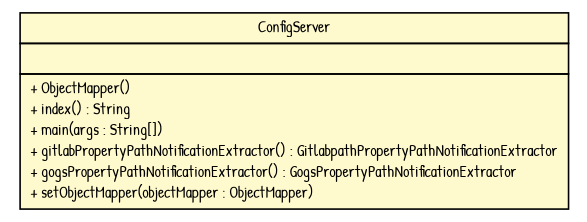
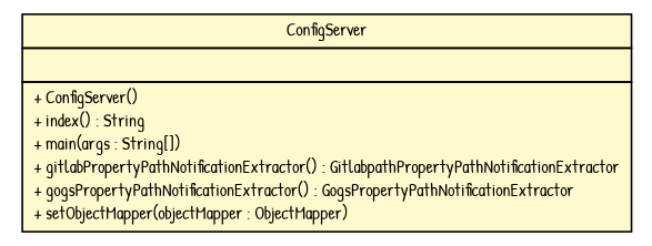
  digraph {
    nodesep=0.25
    ranksep=0.5
    fontname="Patrick Hand"
-   n1 [fontcolor=black fontname="Patrick Hand" fontsize=10.0 label=<<table title="com.yirendai.oss.environment.configserver.ConfigServer" border="0" cellborder="1" cellspacing="0" cellpadding="2" port="p" bgcolor="lemonChiffon" href="./ConfigServer.html"> 		<tr><td><table border="0" cellspacing="0" cellpadding="1"> <tr><td align="center" balign="center"> ConfigServer </td></tr> 		</table></td></tr> 		<tr><td><table border="0" cellspacing="0" cellpadding="1"> <tr><td align="left" balign="left">  </td></tr> 		</table></td></tr> 		<tr><td><table border="0" cellspacing="0" cellpadding="1"> <tr><td align="left" balign="left"> + ObjectMapper() </td></tr> <tr><td align="left" balign="left"> + index() : String </td></tr> <tr><td align="left" balign="left"> + main(args : String[]) </td></tr> <tr><td align="left" balign="left"> + gitlabPropertyPathNotificationExtractor() : GitlabpathPropertyPathNotificationExtractor </td></tr> <tr><td align="left" balign="left"> + gogsPropertyPathNotificationExtractor() : GogsPropertyPathNotificationExtractor </td></tr> <tr><td align="left" balign="left"> + setObjectMapper(objectMapper : ObjectMapper) </td></tr> 		</table></td></tr> 		</table>> shape=plaintext]
+   n1 [fontcolor=black fontname="Patrick Hand" fontsize=10.0 label=<<table title="com.yirendai.oss.environment.configserver.ConfigServer" border="0" cellborder="1" cellspacing="0" cellpadding="2" port="p" bgcolor="lemonChiffon" href="./ConfigServer.html"> 		<tr><td><table border="0" cellspacing="0" cellpadding="1"> <tr><td align="center" balign="center"> ConfigServer </td></tr> 		</table></td></tr> 		<tr><td><table border="0" cellspacing="0" cellpadding="1"> <tr><td align="left" balign="left">  </td></tr> 		</table></td></tr> 		<tr><td><table border="0" cellspacing="0" cellpadding="1"> <tr><td align="left" balign="left"> + ConfigServer() </td></tr> <tr><td align="left" balign="left"> + index() : String </td></tr> <tr><td align="left" balign="left"> + main(args : String[]) </td></tr> <tr><td align="left" balign="left"> + gitlabPropertyPathNotificationExtractor() : GitlabpathPropertyPathNotificationExtractor </td></tr> <tr><td align="left" balign="left"> + gogsPropertyPathNotificationExtractor() : GogsPropertyPathNotificationExtractor </td></tr> <tr><td align="left" balign="left"> + setObjectMapper(objectMapper : ObjectMapper) </td></tr> 		</table></td></tr> 		</table>> shape=plaintext]
  }
